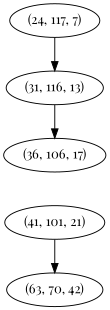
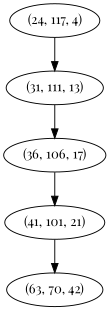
  digraph {
    fontname="Playfair Display"
    node [fontname="Playfair Display"]
    edge [fontname="Playfair Display"]
-   "(24, 117, 7)"
-   "(31, 111, 13)" [label="(31, 116, 13)"]
+   "(24, 117, 7)" [label="(24, 117, 4)"]
+   "(31, 111, 13)"
    "(36, 106, 17)"
    "(41, 101, 21)"
    n5 [label="(63, 70, 42)"]
    "(24, 117, 7)" -> "(31, 111, 13)"
    "(31, 111, 13)" -> "(36, 106, 17)"
+   "(36, 106, 17)" -> "(41, 101, 21)"
    "(41, 101, 21)" -> n5
  }
